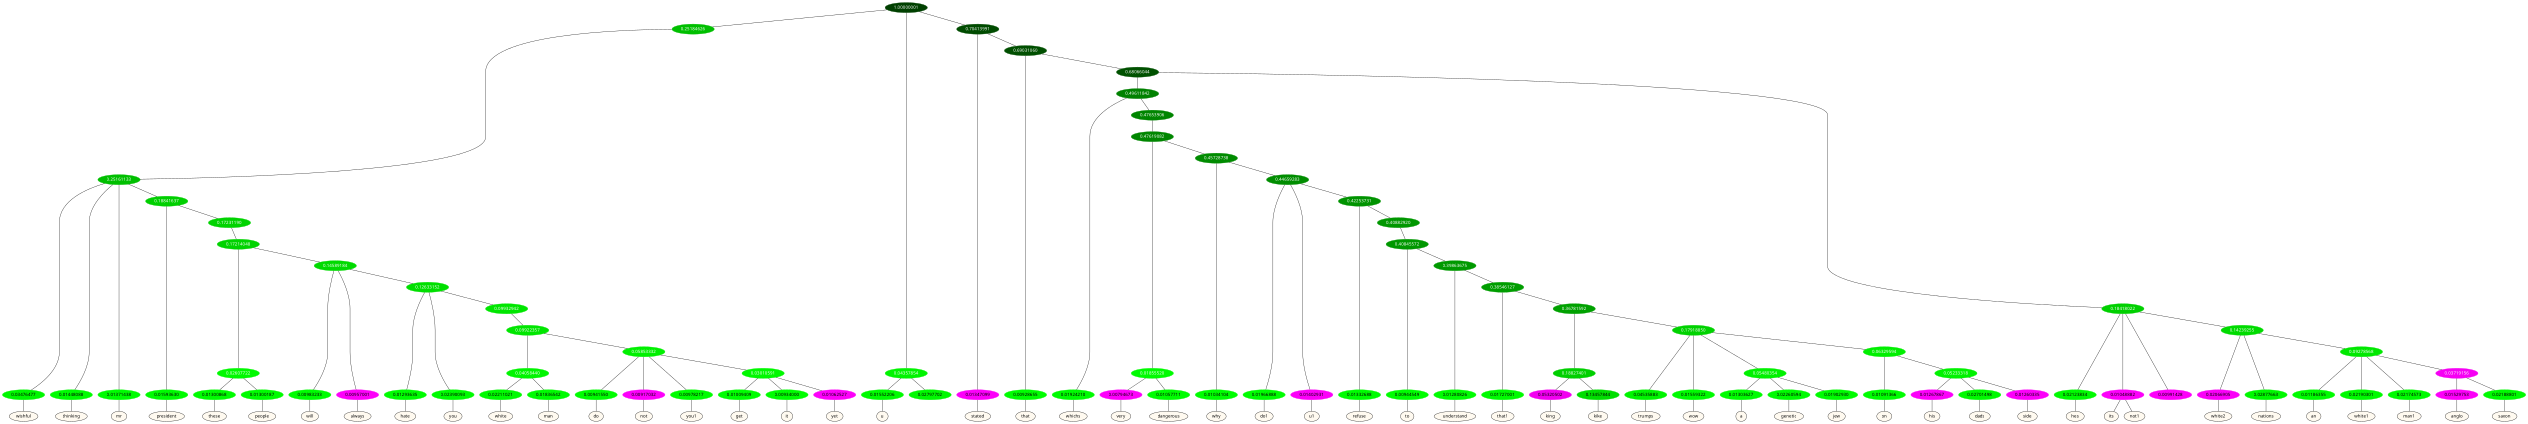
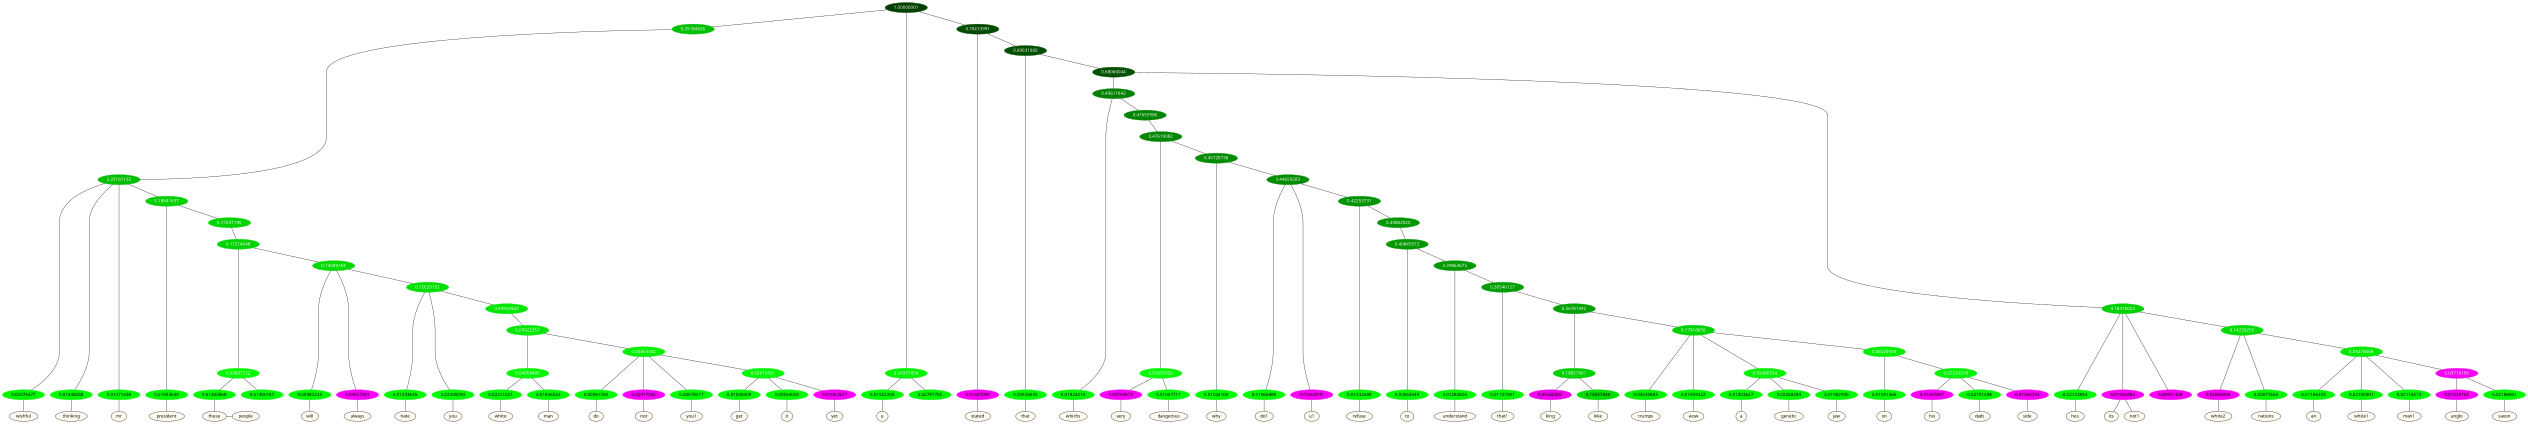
  graph {
    fontname="Noto Sans"
    node [color=black fontname="Noto Sans" format=png nodesep=0.001 ordering=out overlap_scaling=0.01 ranksep=0.001 style=filled fontcolor=black]
    edge [fontname="Noto Sans"]
    n1 [fillcolor=floralwhite height=0.15 label=wishful style="filled,solid" width=0.15 fontcolor=""]
    n2 [fillcolor=floralwhite height=0.15 label=thinking style="filled,solid" width=0.15 fontcolor=""]
    n3 [fillcolor=floralwhite height=0.15 label=mr style="filled,solid" width=0.15 fontcolor=""]
    n4 [fillcolor=floralwhite height=0.15 label=president style="filled,solid" width=0.15 fontcolor=""]
    n5 [fillcolor=floralwhite height=0.15 label=these style="filled,solid" width=0.15 fontcolor=""]
    n6 [fillcolor=floralwhite height=0.15 label=people style="filled,solid" width=0.15 fontcolor=""]
    n7 [fillcolor=floralwhite height=0.15 label=will style="filled,solid" width=0.15 fontcolor=""]
    n8 [fillcolor=floralwhite height=0.15 label=always style="filled,solid" width=0.15 fontcolor=""]
    n9 [fillcolor=floralwhite height=0.15 label=hate style="filled,solid" width=0.15 fontcolor=""]
    n10 [fillcolor=floralwhite height=0.15 label=you style="filled,solid" width=0.15 fontcolor=""]
    n11 [fillcolor=floralwhite height=0.15 label=white style="filled,solid" width=0.15 fontcolor=""]
    n12 [fillcolor=floralwhite height=0.15 label=man style="filled,solid" width=0.15 fontcolor=""]
    n13 [fillcolor=floralwhite height=0.15 label=do style="filled,solid" width=0.15 fontcolor=""]
    n14 [fillcolor=floralwhite height=0.15 label=not style="filled,solid" width=0.15 fontcolor=""]
    n15 [fillcolor=floralwhite height=0.15 label=you1 style="filled,solid" width=0.15 fontcolor=""]
    n16 [fillcolor=floralwhite height=0.15 label=get style="filled,solid" width=0.15 fontcolor=""]
    n17 [fillcolor=floralwhite height=0.15 label=it style="filled,solid" width=0.15 fontcolor=""]
    n18 [fillcolor=floralwhite height=0.15 label=yet style="filled,solid" width=0.15 fontcolor=""]
    n19 [fillcolor=floralwhite height=0.15 label=u style="filled,solid" width=0.15 fontcolor=""]
    n20 [fillcolor=floralwhite height=0.15 label=stated style="filled,solid" width=0.15 fontcolor=""]
    n21 [fillcolor=floralwhite height=0.15 label=that style="filled,solid" width=0.15 fontcolor=""]
    n22 [fillcolor=floralwhite height=0.15 label=whichs style="filled,solid" width=0.15 fontcolor=""]
    n23 [fillcolor=floralwhite height=0.15 label=very style="filled,solid" width=0.15 fontcolor=""]
    n24 [fillcolor=floralwhite height=0.15 label=dangerous style="filled,solid" width=0.15 fontcolor=""]
    n25 [fillcolor=floralwhite height=0.15 label=why style="filled,solid" width=0.15 fontcolor=""]
    n26 [fillcolor=floralwhite height=0.15 label=do1 style="filled,solid" width=0.15 fontcolor=""]
    n27 [fillcolor=floralwhite height=0.15 label=u1 style="filled,solid" width=0.15 fontcolor=""]
    n28 [fillcolor=floralwhite height=0.15 label=refuse style="filled,solid" width=0.15 fontcolor=""]
    n29 [fillcolor=floralwhite height=0.15 label=to style="filled,solid" width=0.15 fontcolor=""]
    n30 [fillcolor=floralwhite height=0.15 label=understand style="filled,solid" width=0.15 fontcolor=""]
    n31 [fillcolor=floralwhite height=0.15 label=that1 style="filled,solid" width=0.15 fontcolor=""]
    n32 [fillcolor=floralwhite height=0.15 label=king style="filled,solid" width=0.15 fontcolor=""]
    n33 [fillcolor=floralwhite height=0.15 label=kike style="filled,solid" width=0.15 fontcolor=""]
    n34 [fillcolor=floralwhite height=0.15 label=trumps style="filled,solid" width=0.15 fontcolor=""]
    n35 [fillcolor=floralwhite height=0.15 label=a style="filled,solid" width=0.15 fontcolor=""]
    n36 [fillcolor=floralwhite height=0.15 label=genetic style="filled,solid" width=0.15 fontcolor=""]
    n37 [fillcolor=floralwhite height=0.15 label=jew style="filled,solid" width=0.15 fontcolor=""]
    n38 [fillcolor=floralwhite height=0.15 label=on style="filled,solid" width=0.15 fontcolor=""]
    n39 [fillcolor=floralwhite height=0.15 label=his style="filled,solid" width=0.15 fontcolor=""]
    n40 [fillcolor=floralwhite height=0.15 label=dads style="filled,solid" width=0.15 fontcolor=""]
    n41 [fillcolor=floralwhite height=0.15 label=side style="filled,solid" width=0.15 fontcolor=""]
    n42 [fillcolor=floralwhite height=0.15 label=wow style="filled,solid" width=0.15 fontcolor=""]
    n43 [fillcolor=floralwhite height=0.15 label=hes style="filled,solid" width=0.15 fontcolor=""]
    n44 [fillcolor=floralwhite height=0.15 label=its style="filled,solid" width=0.15 fontcolor=""]
    n45 [fillcolor=floralwhite height=0.15 label=not1 style="filled,solid" width=0.15 fontcolor=""]
    n46 [fillcolor=floralwhite height=0.15 label=an style="filled,solid" width=0.15 fontcolor=""]
    n47 [fillcolor=floralwhite height=0.15 label=anglo style="filled,solid" width=0.15 fontcolor=""]
    n48 [fillcolor=floralwhite height=0.15 label=saxon style="filled,solid" width=0.15 fontcolor=""]
    n49 [fillcolor=floralwhite height=0.15 label=white1 style="filled,solid" width=0.15 fontcolor=""]
    n50 [fillcolor=floralwhite height=0.15 label=man1 style="filled,solid" width=0.15 fontcolor=""]
    n51 [fillcolor=floralwhite height=0.15 label=white2 style="filled,solid" width=0.15 fontcolor=""]
    n52 [fillcolor=floralwhite height=0.15 label=nations style="filled,solid" width=0.15 fontcolor=""]
    n53 [color="0.334 1.000 0.965" height=0.15 label=0.03476477 width=0.15]
    n54 [color="0.334 1.000 0.986" height=0.15 label=0.01448088 width=0.15]
    n55 [color="0.334 1.000 0.986" height=0.15 label=0.01371438 width=0.15]
    n56 [color="0.334 1.000 0.984" height=0.15 label=0.01593630 width=0.15]
    n57 [color="0.334 1.000 0.987" height=0.15 label=0.01300868 width=0.15]
    n58 [color="0.334 1.000 0.987" height=0.15 label=0.01300187 width=0.15]
    n59 [color="0.334 1.000 0.990" height=0.15 label=0.00983233 width=0.15]
    n60 [color="0.835 1.000 0.990" height=0.15 label=0.00957001 width=0.15]
    n61 [color="0.334 1.000 0.987" height=0.15 label=0.01293635 width=0.15]
    n62 [color="0.334 1.000 0.986" height=0.15 label=0.02390093 width=0.15]
    n63 [color="0.334 1.000 0.978" height=0.15 label=0.02211021 width=0.15]
    n64 [color="0.334 1.000 0.982" height=0.15 label=0.01836542 width=0.15]
    n65 [color="0.334 1.000 0.991" height=0.15 label=0.00941550 width=0.15]
    n66 [color="0.835 1.000 0.991" height=0.15 label=0.00917032 width=0.15]
    n67 [color="0.334 1.000 0.990" height=0.15 label=0.00978217 width=0.15]
    n68 [color="0.334 1.000 0.990" height=0.15 label=0.01009409 width=0.15]
    n69 [color="0.334 1.000 0.991" height=0.15 label=0.00934000 width=0.15]
    n70 [color="0.835 1.000 0.989" height=0.15 label=0.01062527 width=0.15]
    n71 [color="0.334 1.000 0.984" height=0.15 label=0.01552206 width=0.15]
    n72 [color="0.334 1.000 0.972" height=0.15 label=0.02797702 width=0.15]
    n73 [color="0.835 1.000 0.987" height=0.15 label=0.01347099 width=0.15]
    n74 [color="0.334 1.000 0.991" height=0.15 label=0.00928655 width=0.15]
    n75 [color="0.334 1.000 0.981" height=0.15 label=0.01924210 width=0.15]
    n76 [color="0.835 1.000 0.992" height=0.15 label=0.00794673 width=0.15]
    n77 [color="0.334 1.000 0.989" height=0.15 label=0.01057711 width=0.15]
    n78 [color="0.334 1.000 0.990" height=0.15 label=0.01034104 width=0.15]
    n79 [color="0.334 1.000 0.990" height=0.15 label=0.01966888 width=0.15]
    n80 [color="0.835 1.000 0.986" height=0.15 label=0.01402931 width=0.15]
    n81 [color="0.334 1.000 0.987" height=0.15 label=0.01332688 width=0.15]
    n82 [color="0.334 1.000 0.991" height=0.15 label=0.00944549 width=0.15]
    n83 [color="0.334 1.000 0.987" height=0.15 label=0.01280826 width=0.15]
    n84 [color="0.334 1.000 0.983" height=0.15 label=0.01727001 width=0.15]
    n85 [color="0.835 1.000 0.947" height=0.15 label=0.05320502 width=0.15]
    n86 [color="0.334 1.000 0.865" height=0.15 label=0.13457844 width=0.15]
    n87 [color="0.334 1.000 0.955" height=0.15 label=0.04535883 width=0.15]
    n88 [color="0.334 1.000 0.987" height=0.15 label=0.01303627 width=0.15]
    n89 [color="0.334 1.000 0.977" height=0.15 label=0.02260594 width=0.15]
    n90 [color="0.334 1.000 0.981" height=0.15 label=0.01902930 width=0.15]
    n91 [color="0.334 1.000 0.989" height=0.15 label=0.01091366 width=0.15]
    n92 [color="0.835 1.000 0.987" height=0.15 label=0.01267867 width=0.15]
    n93 [color="0.334 1.000 0.973" height=0.15 label=0.02701498 width=0.15]
    n94 [color="0.835 1.000 0.987" height=0.15 label=0.01260335 width=0.15]
    n95 [color="0.334 1.000 0.984" height=0.15 label=0.01559322 width=0.15]
    n96 [color="0.334 1.000 0.979" height=0.15 label=0.02123834 width=0.15]
    n97 [color="0.835 1.000 0.990" height=0.15 label=0.01048882 width=0.15]
    n98 [color="0.835 1.000 0.990" height=0.15 label=0.00991428 width=0.15]
    n99 [color="0.334 1.000 0.988" height=0.15 label=0.01186355 width=0.15]
    n100 [color="0.835 1.000 0.985" height=0.15 label=0.01529753 width=0.15]
    n101 [color="0.334 1.000 0.978" height=0.15 label=0.02188801 width=0.15]
    n102 [color="0.334 1.000 0.978" height=0.15 label=0.02190301 width=0.15]
    n103 [color="0.334 1.000 0.978" height=0.15 label=0.02174573 width=0.15]
    n104 [color="0.835 1.000 0.979" height=0.15 label=0.02066905 width=0.15]
    n105 [color="0.334 1.000 0.971" height=0.15 label=0.02877663 width=0.15]
    n106 [color="0.334 1.000 0.250" fontcolor=grey99 height=0.15 label=1.00000001 width=0.15]
    n107 [color="0.334 1.000 0.748" fontcolor=grey99 height=0.15 label=0.25184626 width=0.15]
    n108 [color="0.334 1.000 0.956" fontcolor=grey99 height=0.15 label=0.04357854 width=0.15]
    n109 [color="0.334 1.000 0.296" fontcolor=grey99 height=0.15 label=0.70413991 width=0.15]
    n110 [color="0.334 1.000 0.748" fontcolor=grey99 height=0.15 label=0.25161133 width=0.15]
    n111 [color="0.334 1.000 0.310" fontcolor=grey99 height=0.15 label=0.69031060 width=0.15]
    n112 [color="0.334 1.000 0.812" fontcolor=grey99 height=0.15 label=0.18841637 width=0.15]
    n113 [color="0.334 1.000 0.319" fontcolor=grey99 height=0.15 label=0.68066044 width=0.15]
    n114 [color="0.334 1.000 0.828" fontcolor=grey99 height=0.15 label=0.17231190 width=0.15]
    n115 [color="0.334 1.000 0.504" fontcolor=grey99 height=0.15 label=0.49611842 width=0.15]
    n116 [color="0.334 1.000 0.816" fontcolor=grey99 height=0.15 label=0.18418022 width=0.15]
    n117 [color="0.334 1.000 0.828" fontcolor=grey99 height=0.15 label=0.17214048 width=0.15]
    n118 [color="0.334 1.000 0.523" fontcolor=grey99 height=0.15 label=0.47653906 width=0.15]
    n119 [color="0.334 1.000 0.858" fontcolor=grey99 height=0.15 label=0.14239255 width=0.15]
    n120 [color="0.334 1.000 0.974" fontcolor=grey99 height=0.15 label=0.02607722 width=0.15]
    n121 [color="0.334 1.000 0.854" fontcolor=grey99 height=0.15 label=0.14589184 width=0.15]
    n122 [color="0.334 1.000 0.524" fontcolor=grey99 height=0.15 label=0.47619082 width=0.15]
    n123 [color="0.334 1.000 0.907" fontcolor=grey99 height=0.15 label=0.09278568 width=0.15]
    n124 [color="0.334 1.000 0.874" fontcolor=grey99 height=0.15 label=0.12633152 width=0.15]
    n125 [color="0.334 1.000 0.981" fontcolor=grey99 height=0.15 label=0.01855520 width=0.15]
    n126 [color="0.334 1.000 0.543" fontcolor=grey99 height=0.15 label=0.45728738 width=0.15]
    n127 [color="0.835 1.000 0.963" fontcolor=grey99 height=0.15 label=0.03719156 width=0.15]
    n128 [color="0.334 1.000 0.901" fontcolor=grey99 height=0.15 label=0.09932942 width=0.15]
    n129 [color="0.334 1.000 0.553" fontcolor=grey99 height=0.15 label=0.44659283 width=0.15]
    n130 [color="0.334 1.000 0.901" fontcolor=grey99 height=0.15 label=0.09922357 width=0.15]
    n131 [color="0.334 1.000 0.577" fontcolor=grey99 height=0.15 label=0.42253731 width=0.15]
    n132 [color="0.334 1.000 0.959" fontcolor=grey99 height=0.15 label=0.04058440 width=0.15]
    n133 [color="0.334 1.000 0.941" fontcolor=grey99 height=0.15 label=0.05853332 width=0.15]
    n134 [color="0.334 1.000 0.591" fontcolor=grey99 height=0.15 label=0.40882920 width=0.15]
    n135 [color="0.334 1.000 0.970" fontcolor=grey99 height=0.15 label=0.03010591 width=0.15]
    n136 [color="0.334 1.000 0.592" fontcolor=grey99 height=0.15 label=0.40845572 width=0.15]
    n137 [color="0.334 1.000 0.601" fontcolor=grey99 height=0.15 label=0.39863675 width=0.15]
    n138 [color="0.334 1.000 0.615" fontcolor=grey99 height=0.15 label=0.38546127 width=0.15]
    n139 [color="0.334 1.000 0.632" fontcolor=grey99 height=0.15 label=0.36781592 width=0.15]
    n140 [color="0.334 1.000 0.812" fontcolor=grey99 height=0.15 label=0.18827401 width=0.15]
    n141 [color="0.334 1.000 0.821" fontcolor=grey99 height=0.15 label=0.17918850 width=0.15]
    n142 [color="0.334 1.000 0.945" fontcolor=grey99 height=0.15 label=0.05480354 width=0.15]
    n143 [color="0.334 1.000 0.937" fontcolor=grey99 height=0.15 label=0.06329594 width=0.15]
    n144 [color="0.334 1.000 0.948" fontcolor=grey99 height=0.15 label=0.05233318 width=0.15]
    subgraph sub_1 {
      rank=same
      n1
      n2
      n3
      n4
      n5
      n6
      n7
      n8
      n9
      n10
      n11
      n12
      n13
      n14
      n15
      n16
      n17
      n18
      n19
      n20
      n21
      n22
      n23
      n24
      n25
      n26
      n27
      n28
      n29
      n30
      n31
      n32
      n33
      n34
      n35
      n36
      n37
      n38
      n39
      n40
      n41
      n42
      n43
      n44
      n45
      n46
      n47
      n48
      n49
      n50
      n51
      n52
    }
    subgraph sub_2 {
      rank=same
      n53
      n54
      n55
      n56
      n57
      n58
      n59
      n60
      n61
      n62
      n63
      n64
      n65
      n66
      n67
      n68
      n69
      n70
      n71
      n72
      n73
      n74
      n75
      n76
      n77
      n78
      n79
      n80
      n81
      n82
      n83
      n84
      n85
      n86
      n87
      n88
      n89
      n90
      n91
      n92
      n93
      n94
      n95
      n96
      n97
      n98
      n99
      n100
      n101
      n102
      n103
      n104
      n105
    }
    n53 -- n1
    n54 -- n2
    n55 -- n3
    n56 -- n4
    n57 -- n5
-   n58 -- n6
+   n5 -- n6
    n59 -- n7
    n60 -- n8
    n61 -- n9
    n62 -- n10
    n63 -- n11
    n64 -- n12
    n65 -- n13
    n66 -- n14
    n67 -- n15
    n68 -- n16
    n69 -- n17
    n70 -- n18
    n71 -- n19
    n73 -- n20
    n74 -- n21
    n75 -- n22
    n76 -- n23
    n77 -- n24
    n78 -- n25
    n79 -- n26
    n80 -- n27
    n81 -- n28
    n82 -- n29
    n83 -- n30
    n84 -- n31
    n85 -- n32
    n86 -- n33
    n87 -- n34
    n88 -- n35
    n89 -- n36
    n90 -- n37
    n91 -- n38
    n92 -- n39
    n93 -- n40
    n94 -- n41
    n95 -- n42
    n96 -- n43
    n97 -- n44
    n97 -- n45
    n99 -- n46
    n100 -- n47
    n101 -- n48
    n102 -- n49
    n103 -- n50
    n104 -- n51
    n105 -- n52
    n106 -- n107
    n106 -- n108
    n106 -- n109
    n107 -- n110
    n108 -- n71
    n108 -- n72
    n109 -- n73
    n109 -- n111
    n110 -- n53
    n110 -- n54
    n110 -- n55
    n110 -- n112
    n111 -- n74
    n111 -- n113
    n112 -- n56
    n112 -- n114
    n113 -- n115
    n113 -- n116
    n114 -- n117
    n115 -- n75
    n115 -- n118
    n116 -- n96
    n116 -- n97
    n116 -- n98
    n116 -- n119
    n117 -- n120
    n117 -- n121
    n118 -- n122
    n119 -- n104
    n119 -- n105
    n119 -- n123
    n120 -- n57
    n120 -- n58
    n121 -- n59
    n121 -- n60
    n121 -- n124
    n122 -- n125
    n122 -- n126
    n123 -- n99
    n123 -- n102
    n123 -- n103
    n123 -- n127
    n124 -- n61
    n124 -- n62
    n124 -- n128
    n125 -- n76
    n125 -- n77
    n126 -- n78
    n126 -- n129
    n127 -- n100
    n127 -- n101
    n128 -- n130
    n129 -- n79
    n129 -- n80
    n129 -- n131
    n130 -- n132
    n130 -- n133
    n131 -- n81
    n131 -- n134
    n132 -- n63
    n132 -- n64
    n133 -- n65
    n133 -- n66
    n133 -- n67
    n133 -- n135
    n134 -- n136
    n135 -- n68
    n135 -- n69
    n135 -- n70
    n136 -- n82
    n136 -- n137
    n137 -- n83
    n137 -- n138
    n138 -- n84
    n138 -- n139
    n139 -- n140
    n139 -- n141
    n140 -- n85
    n140 -- n86
    n141 -- n87
    n141 -- n95
    n141 -- n142
    n141 -- n143
    n142 -- n88
    n142 -- n89
    n142 -- n90
    n143 -- n91
    n143 -- n144
    n144 -- n92
    n144 -- n93
    n144 -- n94
  }
